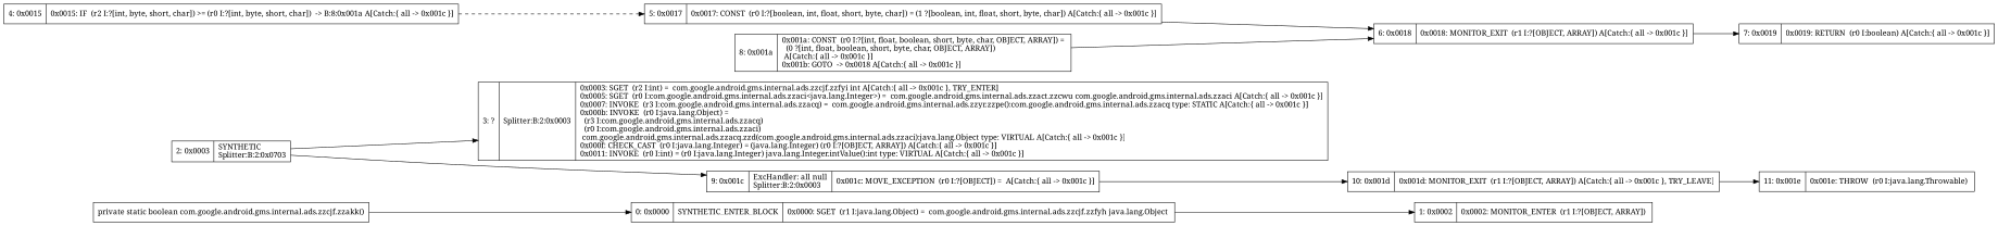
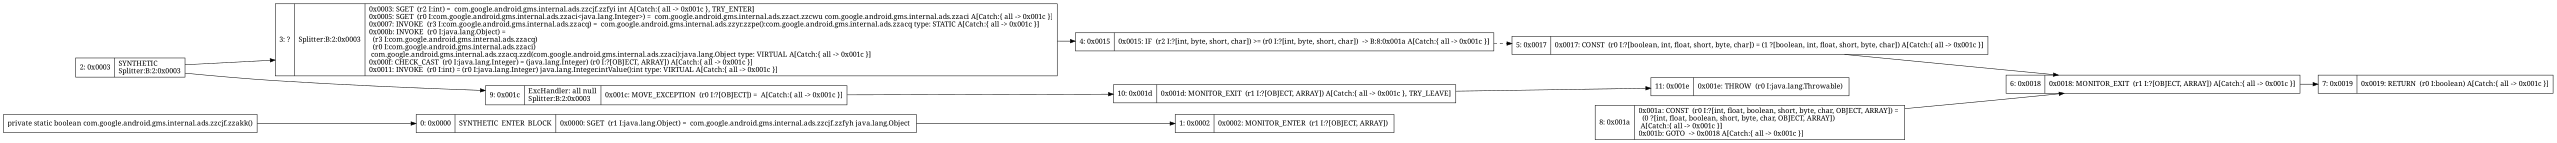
  digraph {
    fontname="Noto Serif"
    rankdir=LR
    node [fontname="Noto Serif" shape=record]
    edge [fontname="Noto Serif"]
    n1 [label="{0\:\ 0x0000|SYNTHETIC_ENTER_BLOCK\l|0x0000: SGET  (r1 I:java.lang.Object) =  com.google.android.gms.internal.ads.zzcjf.zzfyh java.lang.Object \l}"]
    n2 [label="{1\:\ 0x0002|0x0002: MONITOR_ENTER  (r1 I:?[OBJECT, ARRAY]) \l}"]
-   n3 [label="{2\:\ 0x0003|SYNTHETIC\lSplitter:B:2:0x0703\l}"]
+   n3 [label="{2\:\ 0x0003|SYNTHETIC\lSplitter:B:2:0x0003\l}"]
    n4 [label="{3\:\ ?|Splitter:B:2:0x0003\l|0x0003: SGET  (r2 I:int) =  com.google.android.gms.internal.ads.zzcjf.zzfyi int A[Catch:\{ all \-\> 0x001c \}, TRY_ENTER]\l0x0005: SGET  (r0 I:com.google.android.gms.internal.ads.zzaci\<java.lang.Integer\>) =  com.google.android.gms.internal.ads.zzact.zzcwu com.google.android.gms.internal.ads.zzaci A[Catch:\{ all \-\> 0x001c \}]\l0x0007: INVOKE  (r3 I:com.google.android.gms.internal.ads.zzacq) =  com.google.android.gms.internal.ads.zzyr.zzpe():com.google.android.gms.internal.ads.zzacq type: STATIC A[Catch:\{ all \-\> 0x001c \}]\l0x000b: INVOKE  (r0 I:java.lang.Object) = \l  (r3 I:com.google.android.gms.internal.ads.zzacq)\l  (r0 I:com.google.android.gms.internal.ads.zzaci)\l com.google.android.gms.internal.ads.zzacq.zzd(com.google.android.gms.internal.ads.zzaci):java.lang.Object type: VIRTUAL A[Catch:\{ all \-\> 0x001c \}]\l0x000f: CHECK_CAST  (r0 I:java.lang.Integer) = (java.lang.Integer) (r0 I:?[OBJECT, ARRAY]) A[Catch:\{ all \-\> 0x001c \}]\l0x0011: INVOKE  (r0 I:int) = (r0 I:java.lang.Integer) java.lang.Integer.intValue():int type: VIRTUAL A[Catch:\{ all \-\> 0x001c \}]\l}"]
    n5 [label="{9\:\ 0x001c|ExcHandler: all null\lSplitter:B:2:0x0003\l|0x001c: MOVE_EXCEPTION  (r0 I:?[OBJECT]) =  A[Catch:\{ all \-\> 0x001c \}]\l}"]
    n6 [label="{4\:\ 0x0015|0x0015: IF  (r2 I:?[int, byte, short, char]) \>= (r0 I:?[int, byte, short, char])  \-\> B:8:0x001a A[Catch:\{ all \-\> 0x001c \}]\l}"]
    n7 [label="{10\:\ 0x001d|0x001d: MONITOR_EXIT  (r1 I:?[OBJECT, ARRAY]) A[Catch:\{ all \-\> 0x001c \}, TRY_LEAVE]\l}"]
    n8 [label="{5\:\ 0x0017|0x0017: CONST  (r0 I:?[boolean, int, float, short, byte, char]) = (1 ?[boolean, int, float, short, byte, char]) A[Catch:\{ all \-\> 0x001c \}]\l}"]
    n9 [label="{6\:\ 0x0018|0x0018: MONITOR_EXIT  (r1 I:?[OBJECT, ARRAY]) A[Catch:\{ all \-\> 0x001c \}]\l}"]
    n10 [label="{8\:\ 0x001a|0x001a: CONST  (r0 I:?[int, float, boolean, short, byte, char, OBJECT, ARRAY]) = \l  (0 ?[int, float, boolean, short, byte, char, OBJECT, ARRAY])\l A[Catch:\{ all \-\> 0x001c \}]\l0x001b: GOTO  \-\> 0x0018 A[Catch:\{ all \-\> 0x001c \}]\l}"]
    n11 [label="{7\:\ 0x0019|0x0019: RETURN  (r0 I:boolean) A[Catch:\{ all \-\> 0x001c \}]\l}"]
    n12 [label="{11\:\ 0x001e|0x001e: THROW  (r0 I:java.lang.Throwable) \l}"]
    n13 [label="{private static boolean com.google.android.gms.internal.ads.zzcjf.zzakk() }"]
    n1 -> n2
    n3 -> n4
    n3 -> n5
+   n4 -> n6
    n5 -> n7
    n6 -> n8 [style=dashed]
    n7 -> n12
    n8 -> n9
    n9 -> n11
    n10 -> n9
    n13 -> n1
  }
